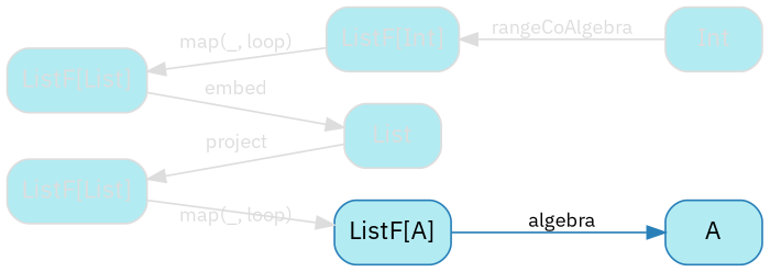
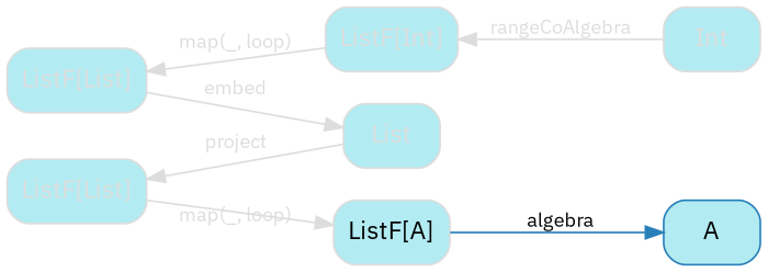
  digraph {
    rank=same
    rankdir=LR
    splines=false
    fontname="IBM Plex Sans"
    node [color="#dddddd" fillcolor="#b2ebf2" fontcolor="#dddddd" fontname="IBM Plex Sans" shape=rectangle style="rounded,filled"]
    edge [color="#dddddd" fontcolor="#dddddd" fontname="IBM Plex Sans" fontsize=11]
    n1 [label="ListF[List]"]
    n2 [label="ListF[List]"]
    n3 [label="ListF[Int]"]
-   n4 [color="#2980B9" fontcolor="#000000" label="ListF[A]"]
+   n4 [fontcolor="#000000" label="ListF[A]"]
    n5 [label=Int]
    n6 [color="#2980B9" fontcolor="#000000" label=A]
    List
    subgraph sub_1 {
      n1
      n2
    }
    subgraph sub_2 {
      n3
      n4
    }
    subgraph sub_3 {
      n5
      n6
    }
    n1 -> List [label=embed]
    n2 -> n4 [label="map(_, loop)"]
    n3 -> n1 [label="map(_, loop)"]
    n4 -> n6 [color="#2980B9" fontcolor="#000000" label=algebra]
    n5 -> n3 [label=rangeCoAlgebra]
    List -> n2 [label=project]
  }
